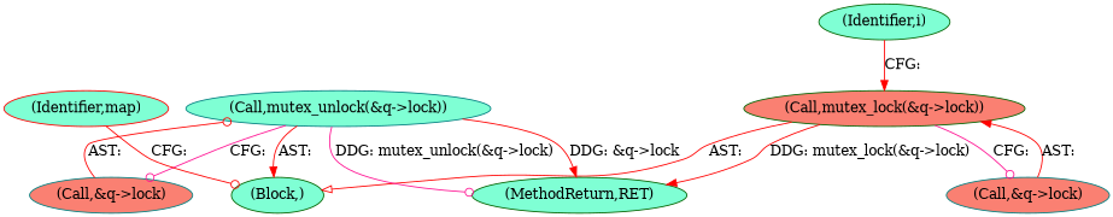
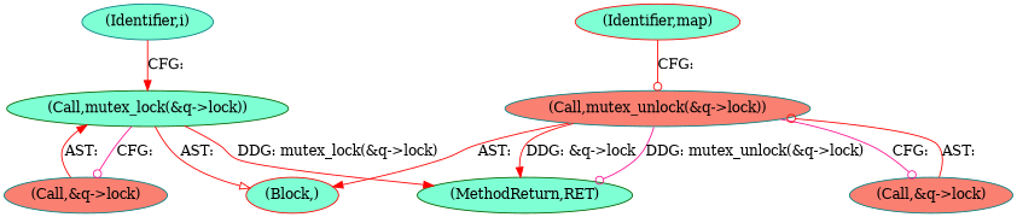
  digraph {
    fontname="DejaVu Serif"
    node [color=darkgreen fillcolor=aquamarine fontname="DejaVu Serif" style=filled]
    edge [arrowhead=normal color=red fontname="DejaVu Serif"]
-   n1 [fillcolor=salmon label="(Call,mutex_lock(&q->lock))"]
-   n2 [label="(Block,)"]
+   n1 [label="(Call,mutex_lock(&q->lock))"]
+   n2 [color=red label="(Block,)"]
    n3 [label="(MethodReturn,RET)"]
    n4 [color=teal fillcolor=salmon label="(Call,&q->lock)"]
-   n5 [color=teal label="(Call,mutex_unlock(&q->lock))"]
+   n5 [color=teal fillcolor=salmon label="(Call,mutex_unlock(&q->lock))"]
    n6 [color=teal fillcolor=salmon label="(Call,&q->lock)"]
    n7 [color=red label="(Identifier,map)"]
-   n8 [label="(Identifier,i)"]
+   n8 [color=teal label="(Identifier,i)"]
    n1 -> n2 [arrowhead=onormal label="AST: "]
    n1 -> n3 [label="DDG: mutex_lock(&q->lock)"]
    n1 -> n4 [arrowhead=odot color=deeppink label="CFG: "]
    n4 -> n1 [label="AST: "]
    n5 -> n2 [label="AST: "]
    n5 -> n3 [label="DDG: &q->lock"]
    n5 -> n3 [arrowhead=odot color=deeppink label="DDG: mutex_unlock(&q->lock)"]
    n5 -> n6 [arrowhead=odot color=deeppink label="CFG: "]
    n6 -> n5 [arrowhead=odot label="AST: "]
-   n7 -> n2 [arrowhead=odot label="CFG: "]
+   n7 -> n5 [arrowhead=odot label="CFG: "]
    n8 -> n1 [label="CFG: "]
  }
